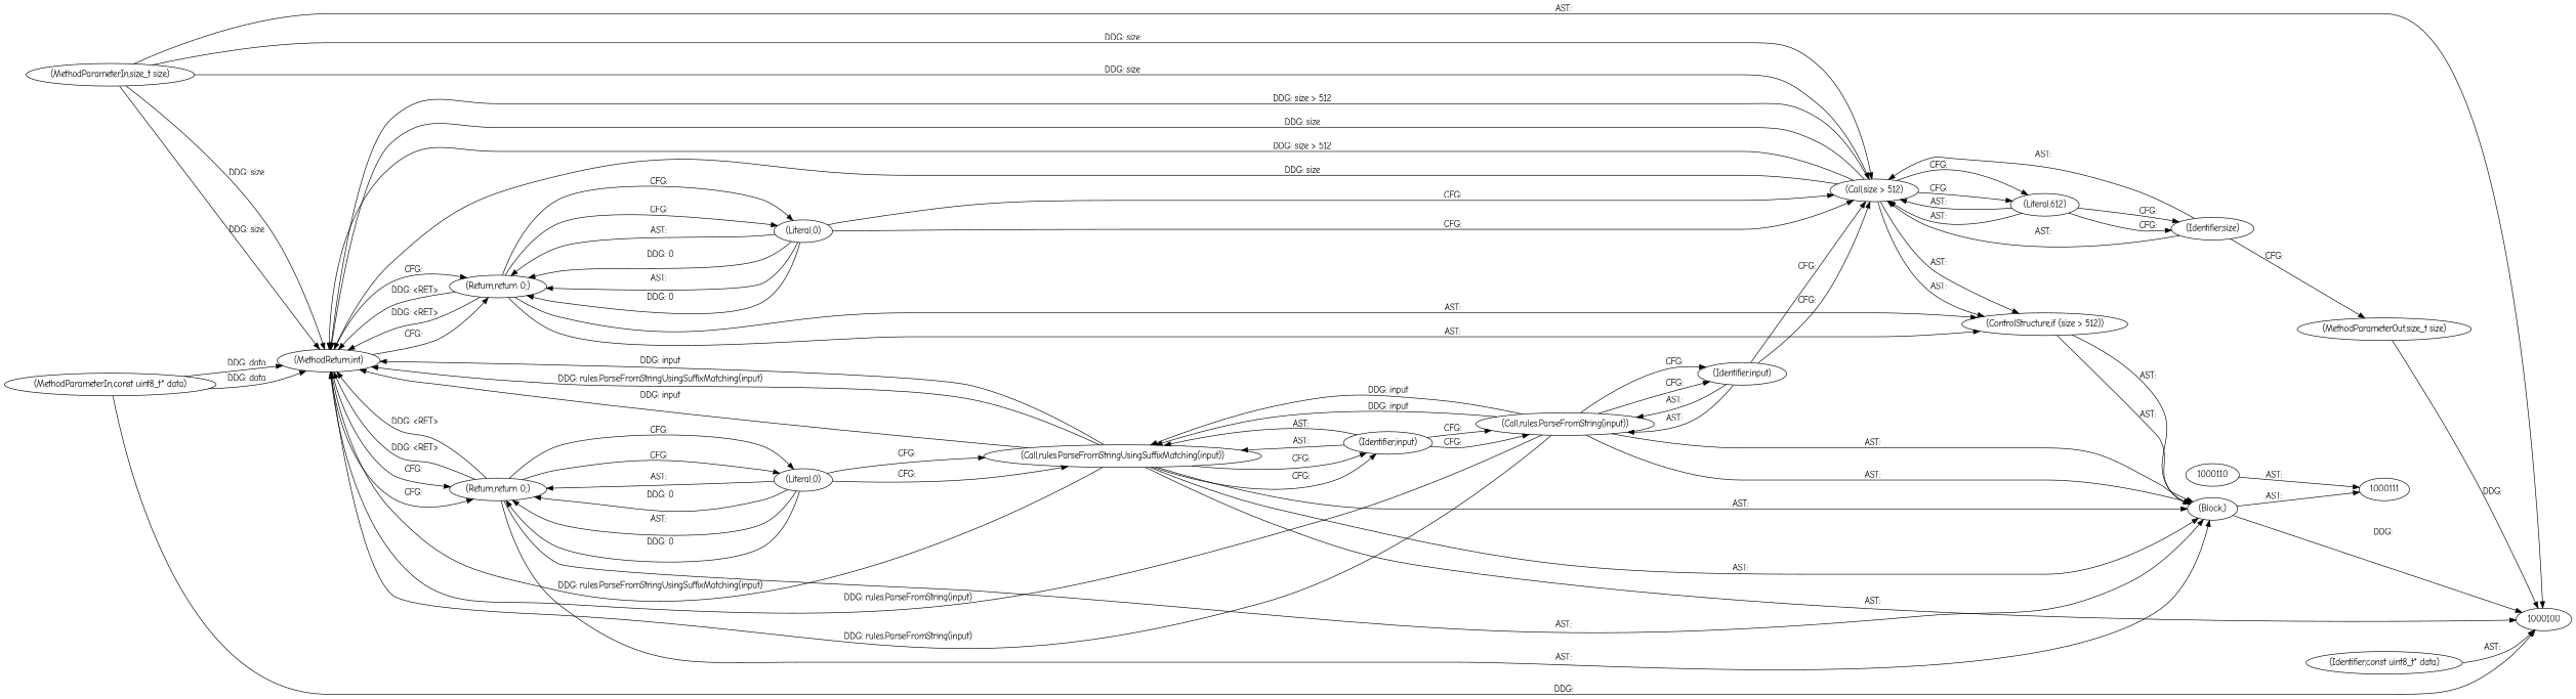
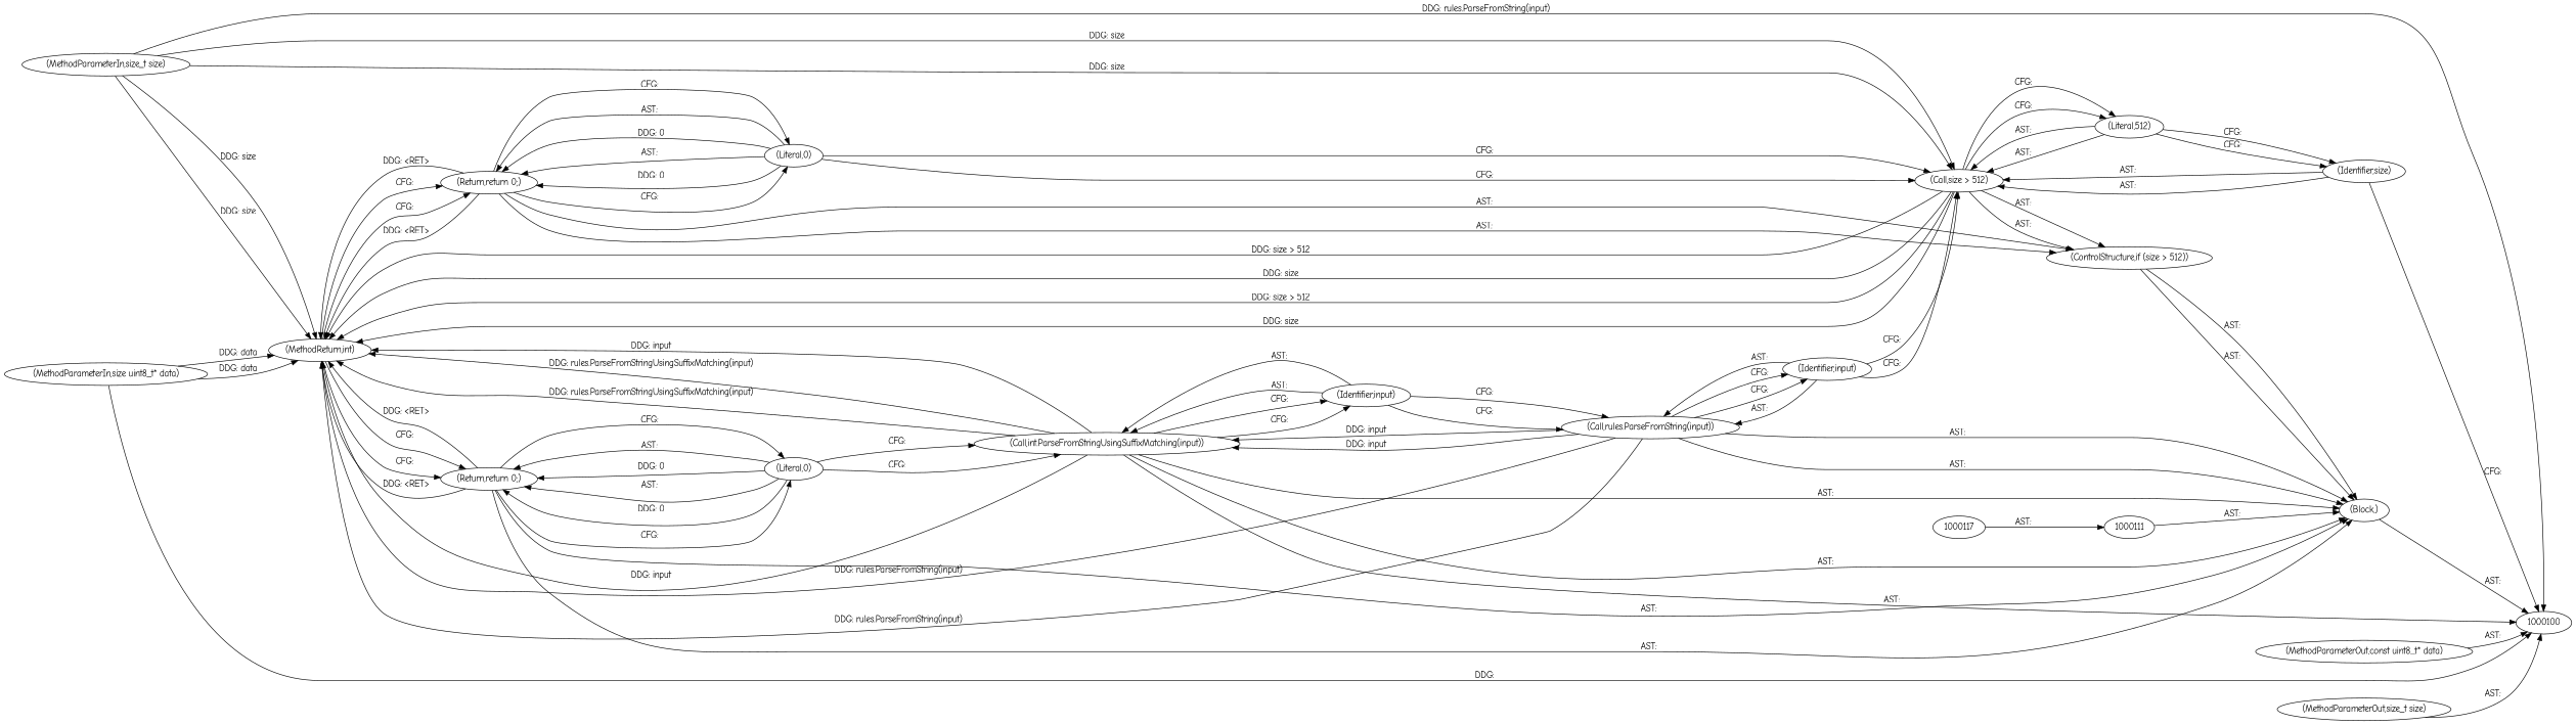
  digraph {
    fontname="Comic Neue"
    rankdir=LR
    node [fontname="Comic Neue"]
    edge [fontname="Comic Neue"]
    n1 [label="(MethodReturn,int)"]
    n2 [label="(Return,return 0;)"]
    n3 [label="(Return,return 0;)"]
    n4 [label="(ControlStructure,if (size > 512))"]
    n5 [label="(Literal,0)"]
    n6 [label="(Block,)"]
    n7 [label="(Literal,0)"]
-   n8 [label="(MethodParameterIn,const uint8_t* data)"]
+   n8 [label="(MethodParameterIn,size uint8_t* data)"]
    1000100
-   n10 [label="(Identifier,const uint8_t* data)"]
+   n10 [label="(MethodParameterOut,const uint8_t* data)"]
    n11 [label="(MethodParameterIn,size_t size)"]
    n12 [label="(Call,size > 512)"]
-   n13 [label="(Literal,612)"]
+   n13 [label="(Literal,512)"]
    n14 [label="(MethodParameterOut,size_t size)"]
    n15 [label="(Identifier,size)"]
    n16 [label="(Call,rules.ParseFromString(input))"]
    n17 [label="(Identifier,input)"]
-   n18 [label="(Call,rules.ParseFromStringUsingSuffixMatching(input))"]
+   n18 [label="(Call,int.ParseFromStringUsingSuffixMatching(input))"]
    n19 [label="(Identifier,input)"]
-   1000110
+   1000110 [label=1000117]
    1000111
    n1 -> n2 [label="CFG: "]
    n1 -> n2 [label="CFG: "]
    n1 -> n3 [label="CFG: "]
    n1 -> n3 [label="CFG: "]
    n2 -> n1 [label="DDG: <RET>"]
    n2 -> n1 [label="DDG: <RET>"]
    n2 -> n4 [label="AST: "]
    n2 -> n4 [label="AST: "]
    n2 -> n5 [label="CFG: "]
    n2 -> n5 [label="CFG: "]
    n3 -> n1 [label="DDG: <RET>"]
    n3 -> n1 [label="DDG: <RET>"]
    n3 -> n6 [label="AST: "]
    n3 -> n6 [label="AST: "]
    n3 -> n7 [label="CFG: "]
    n3 -> n7 [label="CFG: "]
    n4 -> n6 [label="AST: "]
    n4 -> n6 [label="AST: "]
    n5 -> n2 [label="AST: "]
    n5 -> n2 [label="DDG: 0"]
    n5 -> n2 [label="AST: "]
    n5 -> n2 [label="DDG: 0"]
    n5 -> n12 [label="CFG: "]
    n5 -> n12 [label="CFG: "]
-   n6 -> 1000100 [label="DDG: "]
+   n6 -> 1000100 [label="AST: "]
    n7 -> n3 [label="AST: "]
    n7 -> n3 [label="DDG: 0"]
    n7 -> n3 [label="AST: "]
    n7 -> n3 [label="DDG: 0"]
    n7 -> n18 [label="CFG: "]
    n7 -> n18 [label="CFG: "]
    n8 -> n1 [label="DDG: data"]
    n8 -> n1 [label="DDG: data"]
    n8 -> 1000100 [label="DDG: "]
    n10 -> 1000100 [label="AST: "]
    n11 -> n1 [label="DDG: size"]
    n11 -> n1 [label="DDG: size"]
-   n11 -> 1000100 [label="AST: "]
+   n11 -> 1000100 [label="DDG: rules.ParseFromString(input)"]
    n11 -> n12 [label="DDG: size"]
    n11 -> n12 [label="DDG: size"]
    n12 -> n1 [label="DDG: size > 512"]
    n12 -> n1 [label="DDG: size"]
    n12 -> n1 [label="DDG: size > 512"]
    n12 -> n1 [label="DDG: size"]
    n12 -> n4 [label="AST: "]
    n12 -> n4 [label="AST: "]
    n12 -> n13 [label="CFG: "]
    n12 -> n13 [label="CFG: "]
    n13 -> n12 [label="AST: "]
    n13 -> n12 [label="AST: "]
    n13 -> n15 [label="CFG: "]
    n13 -> n15 [label="CFG: "]
-   n14 -> 1000100 [label="DDG: "]
-   n15 -> n14 [label="CFG: "]
+   n14 -> 1000100 [label="AST: "]
+   n15 -> 1000100 [label="CFG: "]
    n15 -> n12 [label="AST: "]
    n15 -> n12 [label="AST: "]
    n16 -> n1 [label="DDG: rules.ParseFromString(input)"]
    n16 -> n1 [label="DDG: rules.ParseFromString(input)"]
    n16 -> n6 [label="AST: "]
    n16 -> n6 [label="AST: "]
    n16 -> n17 [label="CFG: "]
    n16 -> n17 [label="CFG: "]
    n16 -> n18 [label="DDG: input"]
    n16 -> n18 [label="DDG: input"]
    n17 -> n12 [label="CFG: "]
    n17 -> n12 [label="CFG: "]
    n17 -> n16 [label="AST: "]
    n17 -> n16 [label="AST: "]
    n18 -> n1 [label="DDG: rules.ParseFromStringUsingSuffixMatching(input)"]
    n18 -> n1 [label="DDG: input"]
    n18 -> n1 [label="DDG: rules.ParseFromStringUsingSuffixMatching(input)"]
    n18 -> n1 [label="DDG: input"]
    n18 -> n6 [label="AST: "]
    n18 -> n6 [label="AST: "]
    n18 -> 1000100 [label="AST: "]
    n18 -> n19 [label="CFG: "]
    n18 -> n19 [label="CFG: "]
    n19 -> n16 [label="CFG: "]
    n19 -> n16 [label="CFG: "]
    n19 -> n18 [label="AST: "]
    n19 -> n18 [label="AST: "]
    1000110 -> 1000111 [label="AST: "]
-   n6 -> 1000111 [label="AST: "]
+   1000111 -> n6 [label="AST: "]
  }
